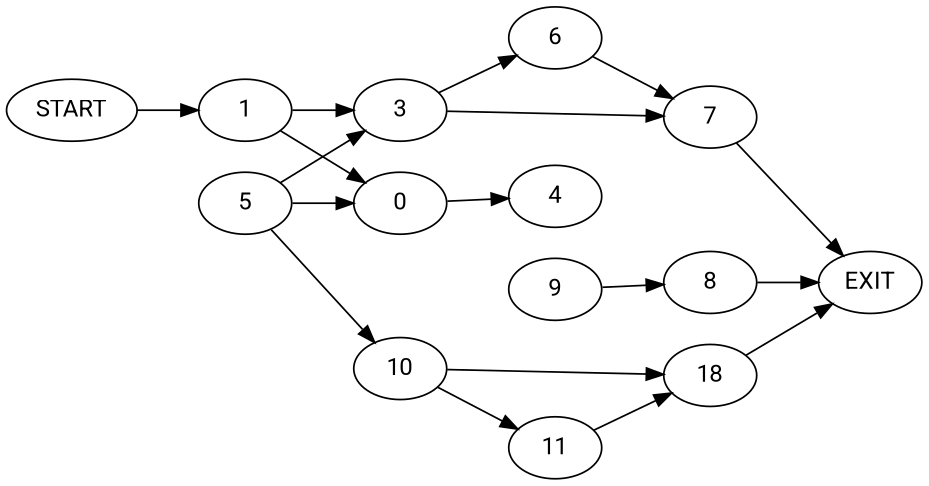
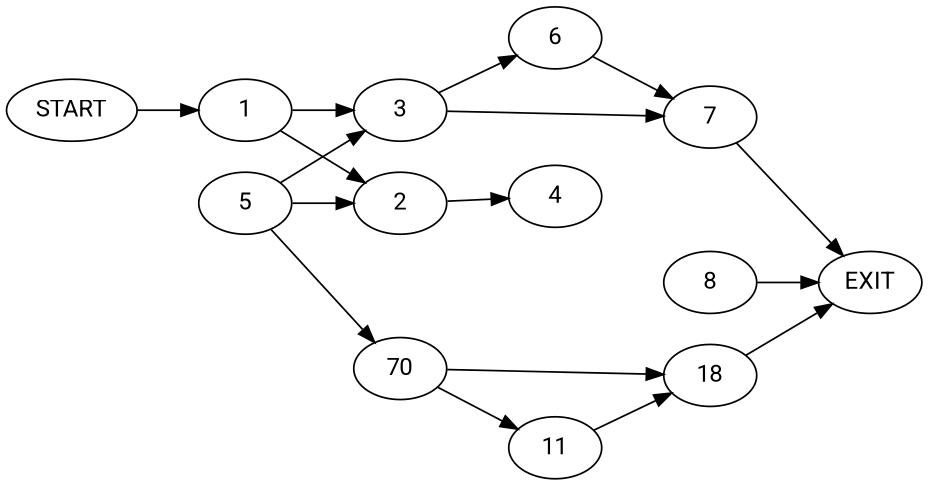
  digraph {
    fontname=Roboto
    rankdir=LR
    node [fontname=Roboto]
    edge [fontname=Roboto]
    n1 [label=START]
    1
-   2 [label=0]
+   2
    3
    n5 [label=EXIT]
    4
    6
    7
    5
-   10
+   10 [label=70]
    8
-   9
    11
    n14 [label=18]
    n1 -> 1
    1 -> 2
    1 -> 3
    2 -> 4
    3 -> 6
    3 -> 7
    6 -> 7
    7 -> n5
    5 -> 2
    5 -> 3
    5 -> 10
    10 -> 11
    10 -> n14
    8 -> n5
-   9 -> 8
    11 -> n14
    n14 -> n5
  }
